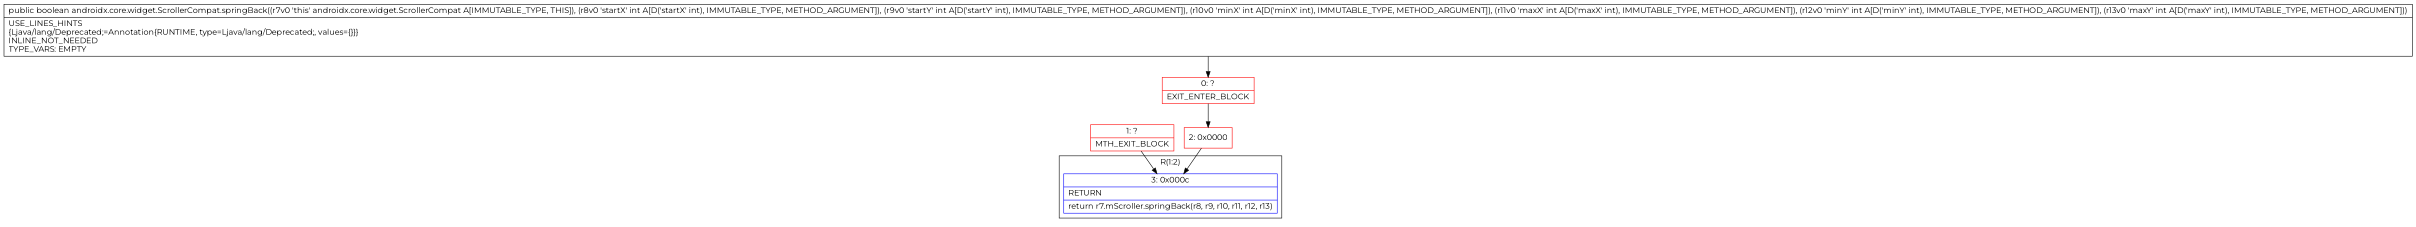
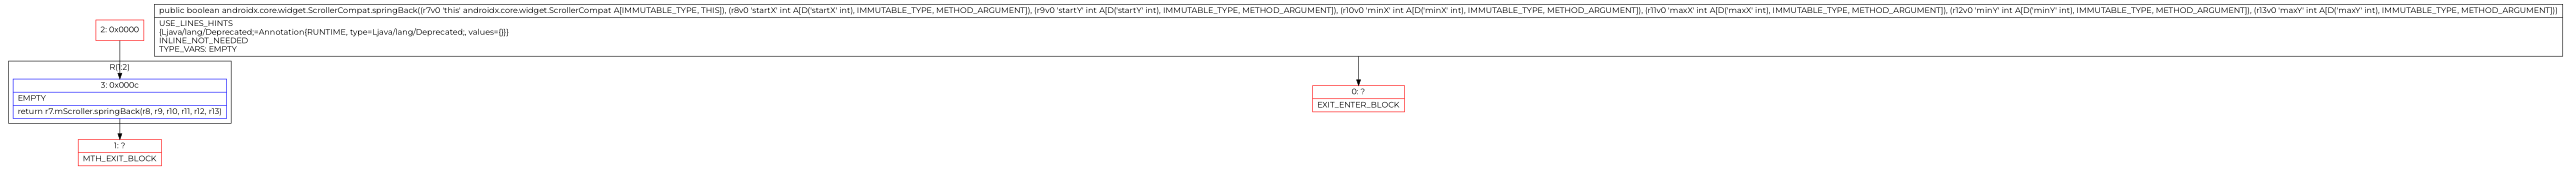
  digraph {
    fontname=Montserrat
    node [color=red fontname=Montserrat shape=record]
    edge [fontname=Montserrat]
-   n1 [color=blue label="{3\:\ 0x000c|RETURN\l|return r7.mScroller.springBack(r8, r9, r10, r11, r12, r13)\l}"]
+   n1 [color=blue label="{3\:\ 0x000c|EMPTY\l|return r7.mScroller.springBack(r8, r9, r10, r11, r12, r13)\l}"]
    n2 [label="{1\:\ ?|MTH_EXIT_BLOCK\l}"]
    n3 [label="{0\:\ ?|EXIT_ENTER_BLOCK\l}"]
    n4 [label="{2\:\ 0x0000}"]
    n5 [label="{public boolean androidx.core.widget.ScrollerCompat.springBack((r7v0 'this' androidx.core.widget.ScrollerCompat A[IMMUTABLE_TYPE, THIS]), (r8v0 'startX' int A[D('startX' int), IMMUTABLE_TYPE, METHOD_ARGUMENT]), (r9v0 'startY' int A[D('startY' int), IMMUTABLE_TYPE, METHOD_ARGUMENT]), (r10v0 'minX' int A[D('minX' int), IMMUTABLE_TYPE, METHOD_ARGUMENT]), (r11v0 'maxX' int A[D('maxX' int), IMMUTABLE_TYPE, METHOD_ARGUMENT]), (r12v0 'minY' int A[D('minY' int), IMMUTABLE_TYPE, METHOD_ARGUMENT]), (r13v0 'maxY' int A[D('maxY' int), IMMUTABLE_TYPE, METHOD_ARGUMENT]))  | USE_LINES_HINTS\l\{Ljava\/lang\/Deprecated;=Annotation\{RUNTIME, type=Ljava\/lang\/Deprecated;, values=\{\}\}\}\lINLINE_NOT_NEEDED\lTYPE_VARS: EMPTY\l}" color=""]
    subgraph cluster_1 {
      label="R(1:2)"
      n1
    }
-   n2 -> n1
-   n3 -> n4
+   n1 -> n2
    n4 -> n1
    n5 -> n3
  }
